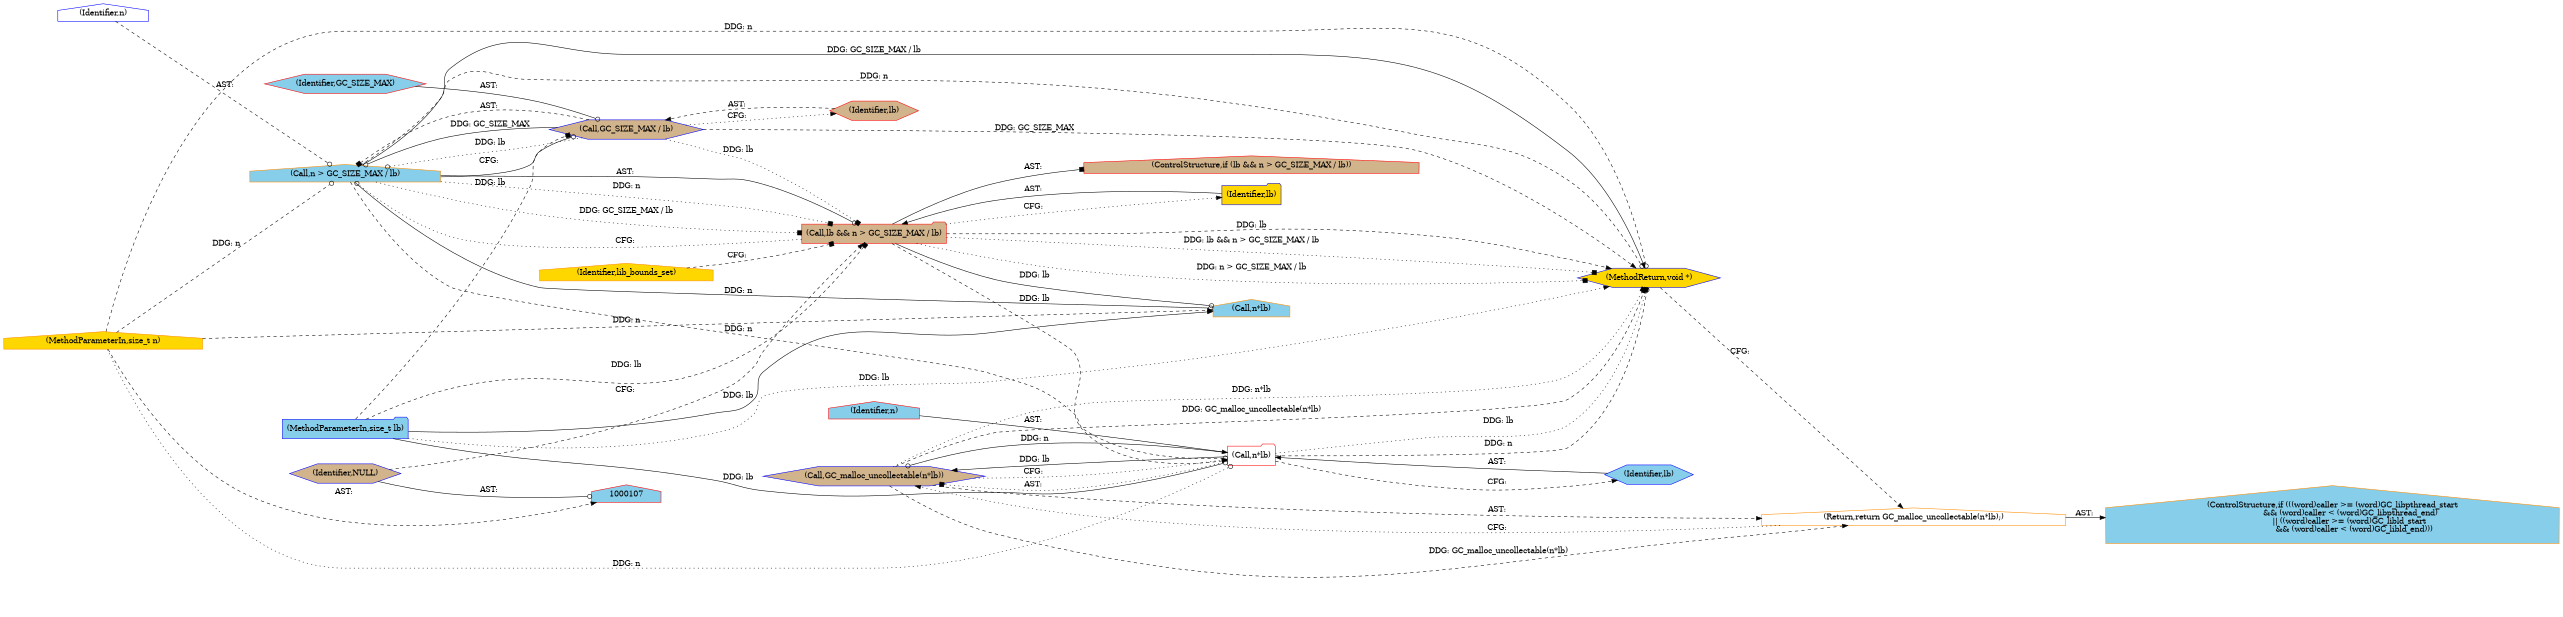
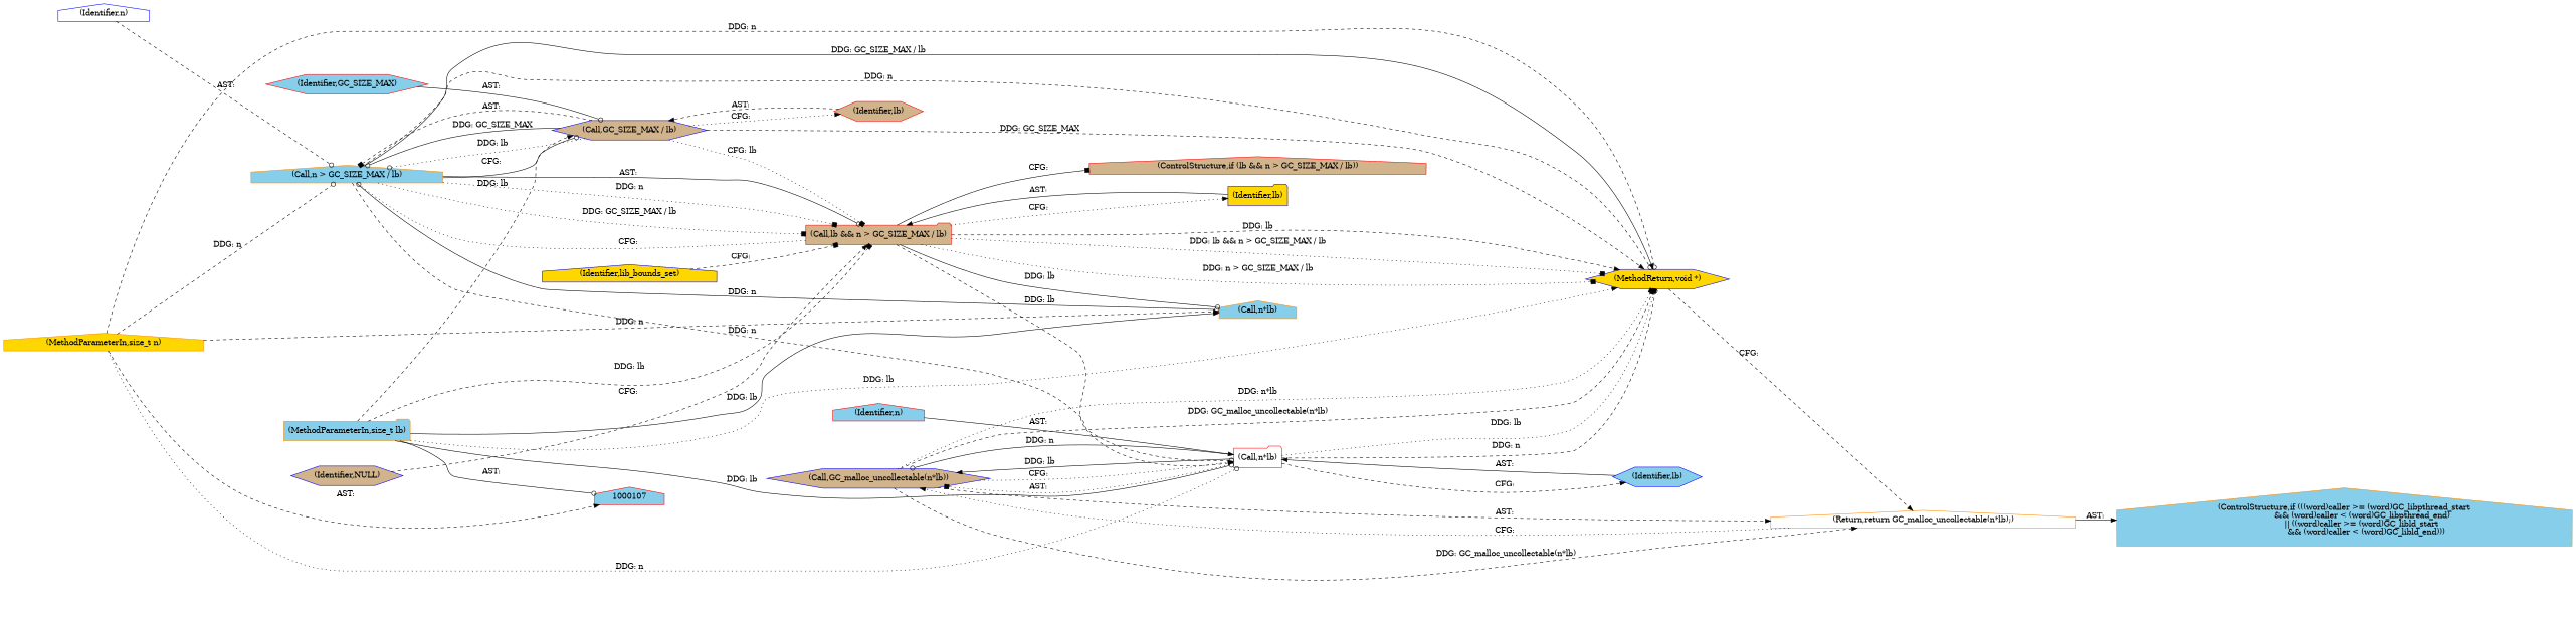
  digraph {
    rankdir=LR
    node [color=blue fillcolor=skyblue shape=house style=filled]
    edge [arrowhead=normal style=dashed]
    n1 [fillcolor=tan label="(Call,GC_malloc_uncollectable(n*lb))" shape=hexagon]
    n2 [color=red fillcolor=white label="(Call,n*lb)" shape=folder]
    n3 [color=darkorange fillcolor=white label="(Return,return GC_malloc_uncollectable(n*lb);)"]
    n4 [fillcolor=gold label="(MethodReturn,void *)" shape=hexagon]
    n5 [label="(Identifier,lb)" shape=hexagon]
    n6 [color=darkorange label="(ControlStructure,if (((word)caller >= (word)GC_libpthread_start\n               && (word)caller < (word)GC_libpthread_end)\n              || ((word)caller >= (word)GC_libld_start\n                  && (word)caller < (word)GC_libld_end)))"]
    n7 [color=darkorange label="(Call,n > GC_SIZE_MAX / lb)"]
    n8 [fillcolor=tan label="(Call,GC_SIZE_MAX / lb)" shape=hexagon]
    n9 [color=red fillcolor=tan label="(Call,lb && n > GC_SIZE_MAX / lb)" shape=folder]
    n10 [color=darkorange label="(Call,n*lb)"]
    n11 [color=red fillcolor=tan label="(Identifier,lb)" shape=hexagon]
    n12 [color=red fillcolor=tan label="(ControlStructure,if (lb && n > GC_SIZE_MAX / lb))"]
    n13 [fillcolor=gold label="(Identifier,lb)" shape=folder]
    n14 [color=darkorange fillcolor=gold label="(MethodParameterIn,size_t n)"]
    1000107 [color=red]
-   n16 [label="(MethodParameterIn,size_t lb)" shape=folder]
+   n16 [color=darkorange label="(MethodParameterIn,size_t lb)" shape=folder]
    n17 [color=red label="(Identifier,GC_SIZE_MAX)" shape=hexagon]
    n18 [fillcolor=tan label="(Identifier,NULL)" shape=hexagon]
    n19 [fillcolor=white label="(Identifier,n)"]
-   n20 [color=darkorange fillcolor=gold label="(Identifier,lib_bounds_set)"]
+   n20 [fillcolor=gold label="(Identifier,lib_bounds_set)"]
    n21 [color=red label="(Identifier,n)"]
    n1 -> n2 [label="CFG: " style=dotted]
    n1 -> n3 [label="AST: "]
    n1 -> n3 [label="DDG: GC_malloc_uncollectable(n*lb)"]
    n1 -> n4 [label="DDG: GC_malloc_uncollectable(n*lb)"]
    n1 -> n4 [arrowhead=box label="DDG: n*lb" style=dotted]
    n2 -> n1 [arrowhead=box label="AST: " style=dotted]
    n2 -> n1 [arrowhead=odot label="DDG: n" style=solid]
    n2 -> n1 [label="DDG: lb" style=solid]
    n2 -> n4 [arrowhead=box label="DDG: lb" style=dotted]
    n2 -> n4 [arrowhead=odot label="DDG: n"]
    n2 -> n5 [label="CFG: "]
    n3 -> n1 [label="CFG: " style=dotted]
    n3 -> n6 [label="AST: " style=solid]
    n4 -> n3 [label="CFG: "]
    n5 -> n2 [label="AST: " style=solid]
    n7 -> n2 [arrowhead=odot label="DDG: n"]
    n7 -> n4 [arrowhead=odot label="DDG: n"]
    n7 -> n4 [label="DDG: GC_SIZE_MAX / lb" style=solid]
    n7 -> n8 [arrowhead=odot label="CFG: " style=solid]
    n7 -> n9 [arrowhead=odot label="AST: " style=solid]
    n7 -> n9 [arrowhead=box label="DDG: n" style=dotted]
    n7 -> n9 [arrowhead=box label="DDG: GC_SIZE_MAX / lb" style=dotted]
    n7 -> n10 [arrowhead=odot label="DDG: n" style=solid]
    n8 -> n4 [label="DDG: GC_SIZE_MAX"]
    n8 -> n7 [arrowhead=box label="AST: "]
    n8 -> n7 [arrowhead=odot label="DDG: GC_SIZE_MAX" style=solid]
    n8 -> n7 [arrowhead=odot label="DDG: lb" style=dotted]
-   n8 -> n9 [arrowhead=box label="DDG: lb" style=dotted]
+   n8 -> n9 [arrowhead=box label="CFG: lb" style=dotted]
    n8 -> n11 [label="CFG: " style=dotted]
    n9 -> n2 [label="DDG: lb"]
    n9 -> n4 [arrowhead=box label="DDG: lb && n > GC_SIZE_MAX / lb" style=dotted]
    n9 -> n4 [arrowhead=box label="DDG: n > GC_SIZE_MAX / lb" style=dotted]
    n9 -> n4 [label="DDG: lb"]
    n9 -> n7 [arrowhead=odot label="CFG: " style=dotted]
    n9 -> n10 [arrowhead=odot label="DDG: lb" style=solid]
-   n9 -> n12 [arrowhead=box label="AST: " style=solid]
+   n9 -> n12 [arrowhead=box label="CFG: " style=solid]
    n9 -> n13 [label="CFG: " style=dotted]
    n11 -> n8 [label="AST: "]
    n13 -> n9 [label="AST: " style=solid]
    n14 -> n2 [arrowhead=odot label="DDG: n" style=dotted]
    n14 -> n4 [arrowhead=odot label="DDG: n"]
    n14 -> n7 [arrowhead=odot label="DDG: n"]
    n14 -> n10 [label="DDG: n"]
    n14 -> 1000107 [label="AST: "]
    n16 -> n2 [arrowhead=odot label="DDG: lb" style=solid]
    n16 -> n4 [label="DDG: lb" style=dotted]
-   n16 -> n8 [arrowhead=box label="DDG: lb"]
+   n16 -> n8 [label="DDG: lb"]
    n16 -> n9 [arrowhead=box label="DDG: lb"]
    n16 -> n10 [label="DDG: lb" style=solid]
-   n18 -> 1000107 [arrowhead=odot label="AST: " style=solid]
+   n16 -> 1000107 [arrowhead=odot label="AST: " style=solid]
    n17 -> n8 [arrowhead=odot label="AST: " style=solid]
    n18 -> n9 [label="CFG: "]
    n19 -> n7 [arrowhead=odot label="AST: "]
    n20 -> n9 [arrowhead=box label="CFG: "]
    n21 -> n2 [label="AST: " style=solid]
  }
